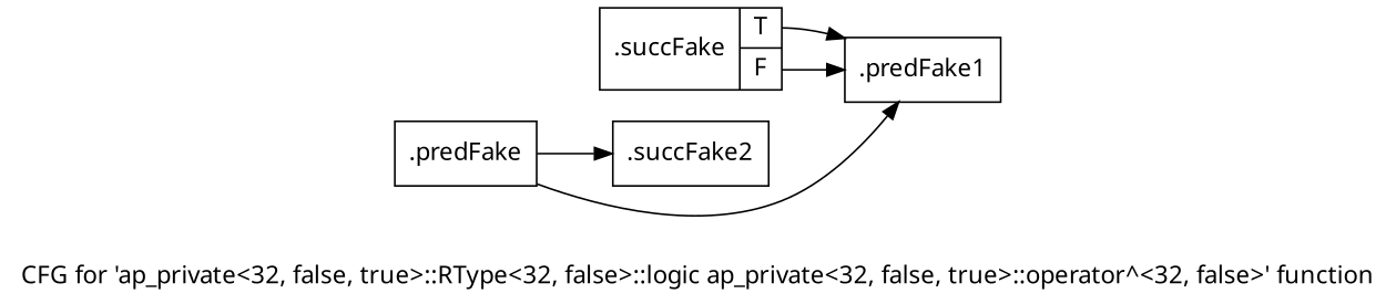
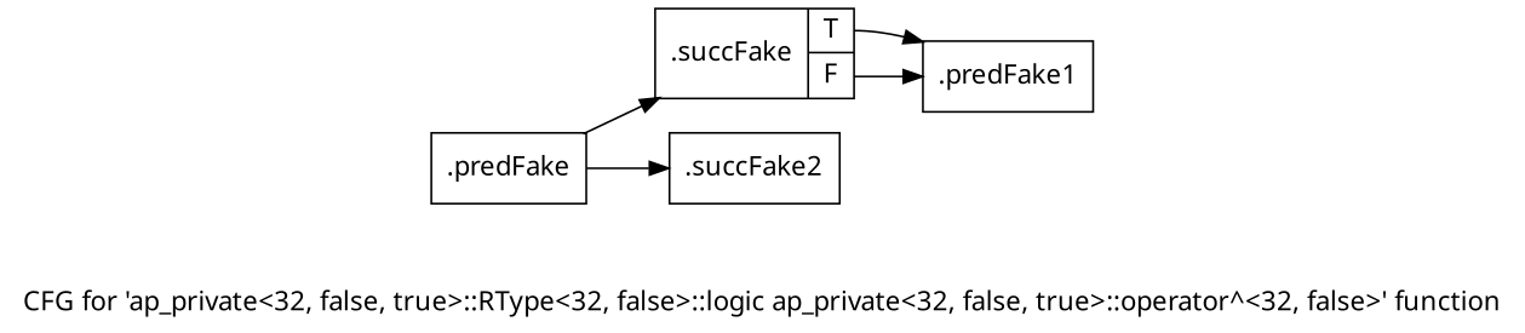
  digraph {
    fontname="Noto Sans"
    label="CFG for 'ap_private\<32, false, true\>::RType\<32, false\>::logic ap_private\<32, false, true\>::operator^\<32, false\>' function"
    rankdir=LR
    node [fontname="Noto Sans" shape=record filename="/mnt/xilinx/Vitis_HLS/2021.2/include/etc/ap_private.h" linenumber=2038]
    edge [execusionnum=2988 filename="/mnt/xilinx/Vitis_HLS/2021.2/include/etc/ap_private.h" fontname="Noto Sans"]
    n1 [label="{.predFake}" filename="" linenumber=""]
    n2 [label="{.succFake|{<s0>T|<s1>F}}" linenumber=2034]
    n3 [label="{.succFake2}"]
    n4 [label="{.predFake1}"]
-   n1 -> n4
+   n1 -> n2
    n1 -> n3 [execusionnum=5976]
    n2 -> n4 [tailport=s0 execusionnum="" filename=""]
    n2 -> n4 [tailport=s1]
  }
